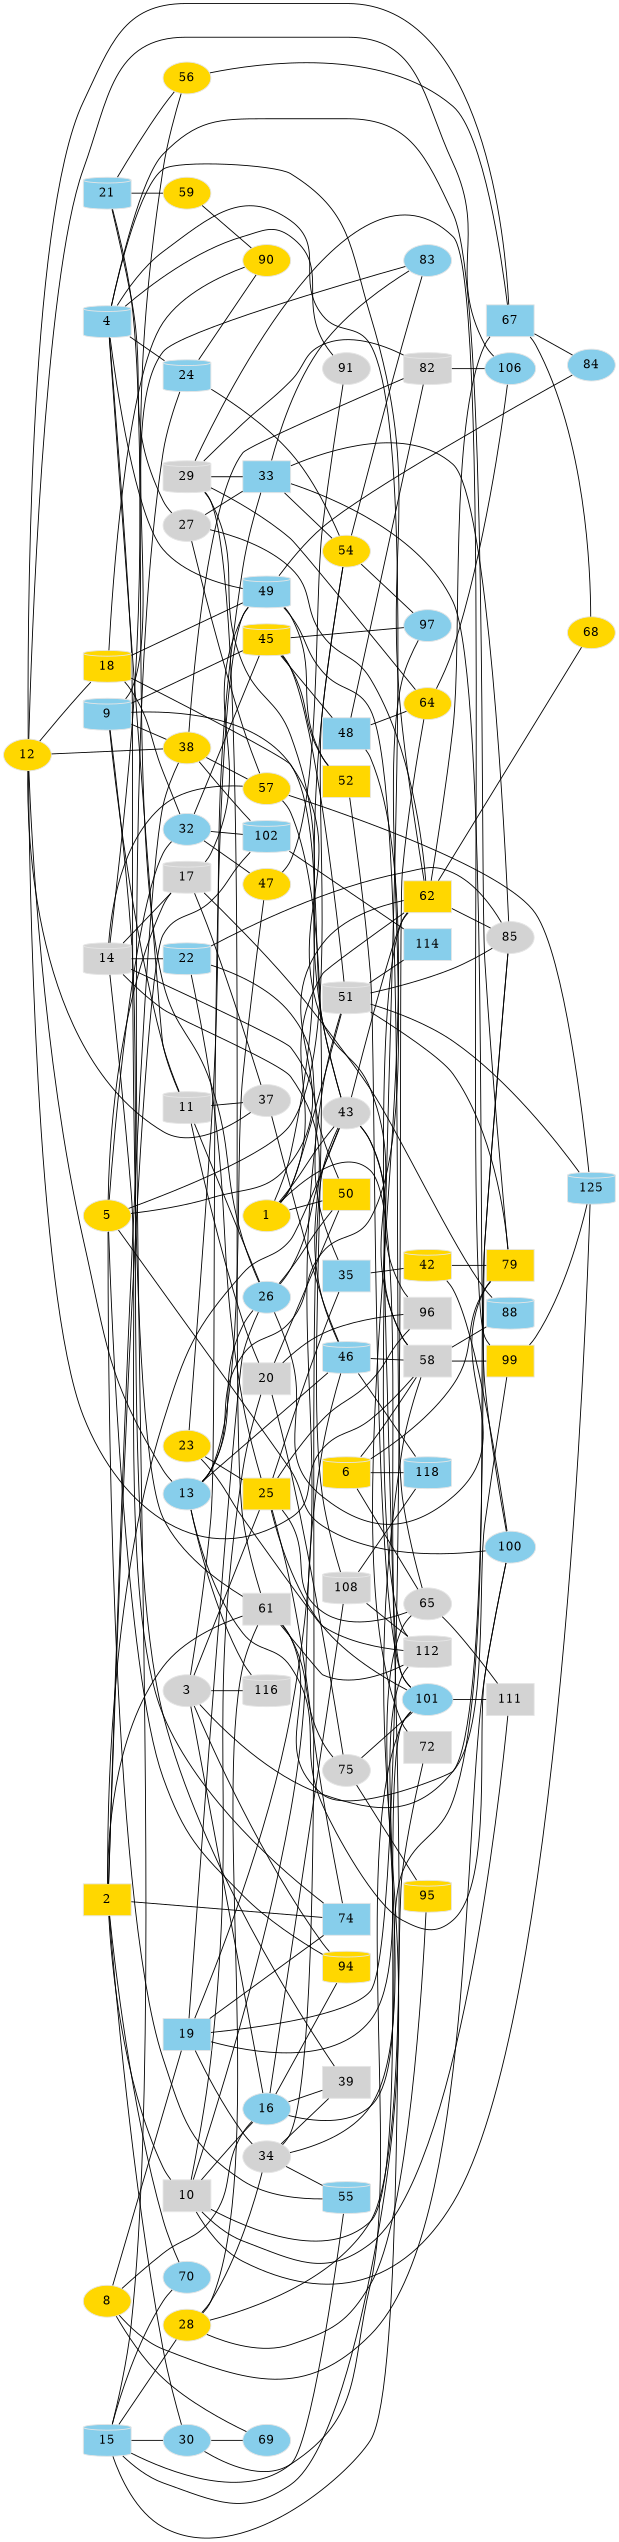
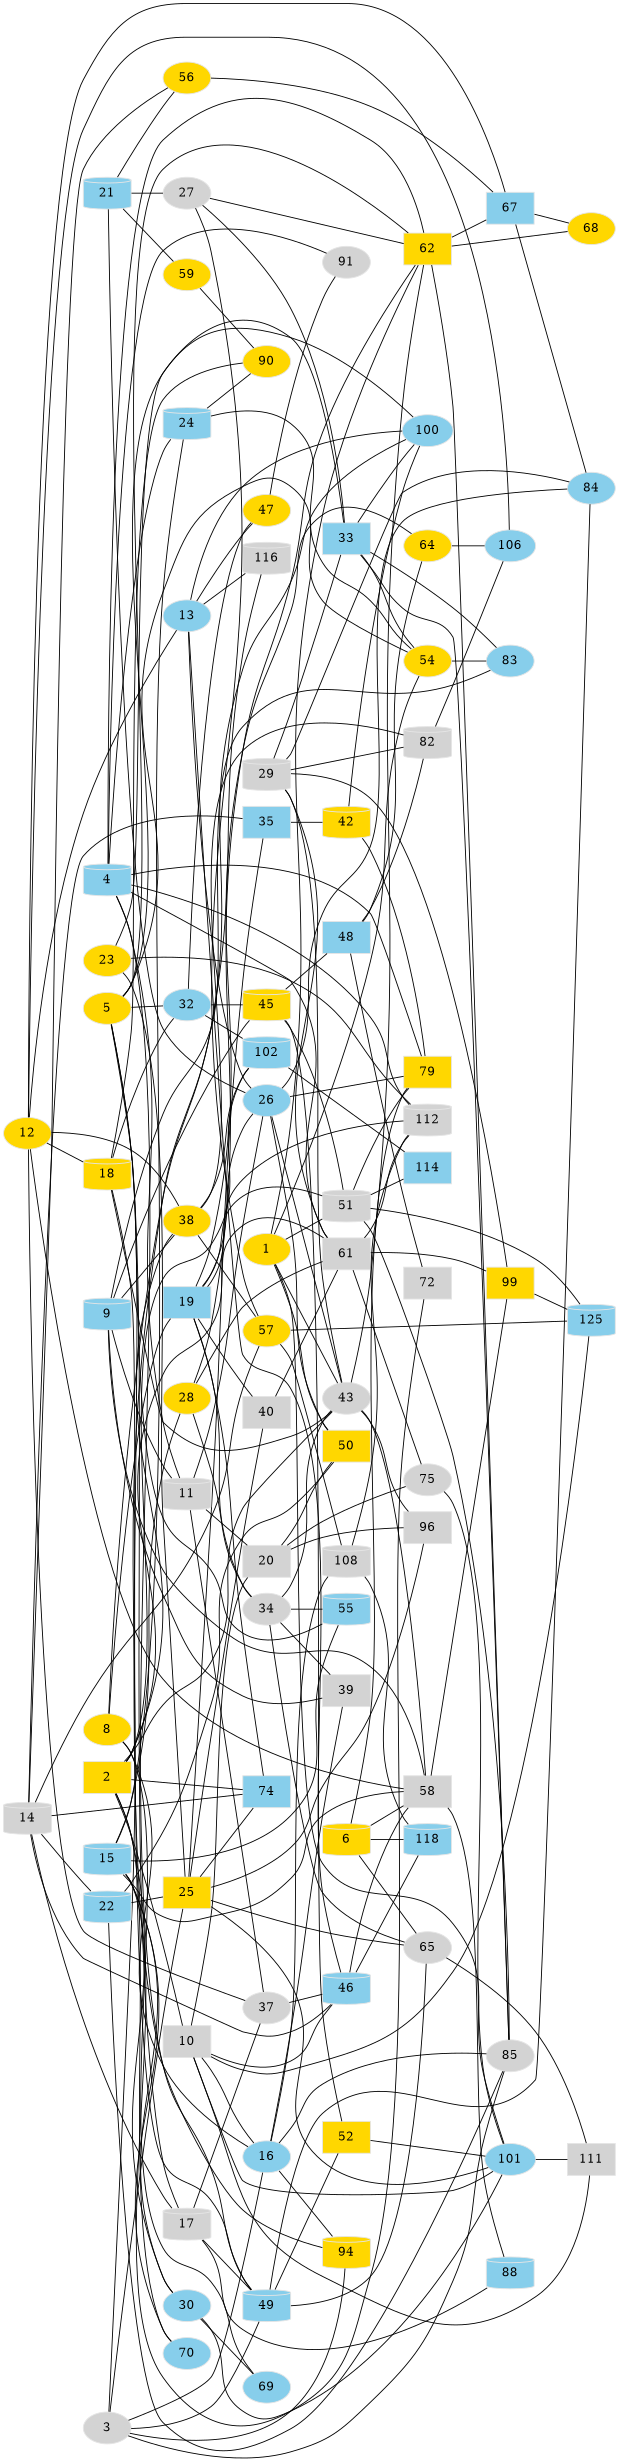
  graph {
    rankdir=LR
    node [color=gray90 fillcolor=skyblue shape=ellipse style=filled]
    1 [fillcolor=gold super="+7"]
    43 [fillcolor=lightgrey super="+63"]
    50 [fillcolor=gold shape=box super="+53"]
    51 [fillcolor=lightgrey shape=cylinder super="+119"]
    54 [fillcolor=gold super="+71"]
    62 [fillcolor=gold shape=box super="+76"]
    101 [super="+122"]
    58 [fillcolor=lightgrey shape=box super="+73"]
    96 [fillcolor=lightgrey shape=box]
    85 [fillcolor=lightgrey super="+89"]
    79 [fillcolor=gold shape=box super="+123"]
    125 [shape=cylinder]
    114 [shape=box]
    83
-   97
    67 [shape=box]
    68 [fillcolor=gold]
    111 [fillcolor=lightgrey shape=box]
    2 [fillcolor=gold shape=box super="+105"]
    10 [fillcolor=lightgrey shape=box super="+93"]
    30
    38 [fillcolor=gold super="+126"]
    61 [fillcolor=lightgrey shape=box super="+87"]
    70
    74 [shape=box]
    102 [shape=cylinder]
    16 [super="+36"]
    20 [fillcolor=lightgrey shape=box]
    46 [shape=cylinder super="+115"]
    69
    57 [fillcolor=gold]
    82 [fillcolor=lightgrey shape=cylinder]
    112 [fillcolor=lightgrey shape=cylinder]
    75 [fillcolor=lightgrey]
    99 [fillcolor=gold shape=box]
    3 [fillcolor=lightgrey super="+78"]
    25 [fillcolor=gold shape=box super="+113"]
    49 [shape=cylinder]
    94 [fillcolor=gold shape=cylinder]
    116 [fillcolor=lightgrey shape=cylinder]
    39 [fillcolor=lightgrey shape=box]
    108 [fillcolor=lightgrey shape=cylinder]
    65 [fillcolor=lightgrey]
    35 [shape=box super="+121"]
+   40 [fillcolor=lightgrey shape=box]
    84
    52 [fillcolor=gold shape=box]
    4 [shape=cylinder super="+41"]
    11 [fillcolor=lightgrey shape=cylinder super="+80"]
    24 [shape=cylinder]
    91 [fillcolor=lightgrey]
    26 [super="+120"]
    37 [fillcolor=lightgrey super="+44"]
    n54 [fillcolor=gold label=90]
    5 [fillcolor=gold super="+104"]
    17 [fillcolor=lightgrey shape=cylinder super="+77"]
    32
    55 [shape=cylinder]
    100
    88 [shape=cylinder]
    45 [fillcolor=gold shape=cylinder super="+66"]
    47 [fillcolor=gold]
    6 [fillcolor=gold shape=cylinder]
    118 [shape=cylinder]
    8 [fillcolor=gold]
    19 [shape=box super="+81"]
    34 [fillcolor=lightgrey super="+86"]
    64 [fillcolor=gold]
    9 [shape=cylinder super="+98"]
    48 [shape=box]
    12 [fillcolor=gold super="+107"]
    13
    18 [fillcolor=gold shape=cylinder]
    106
    14 [fillcolor=lightgrey shape=cylinder super="+60"]
    22 [shape=cylinder super="+90"]
    56 [fillcolor=gold]
    42 [fillcolor=gold shape=cylinder]
    15 [shape=cylinder super="+124"]
    28 [fillcolor=gold super="+117"]
    72 [fillcolor=lightgrey shape=box]
-   95 [fillcolor=gold shape=cylinder]
    21 [shape=cylinder super="+103"]
    27 [fillcolor=lightgrey super="+31"]
    59 [fillcolor=gold]
    33 [shape=box super="+109"]
    23 [fillcolor=gold]
    29 [fillcolor=lightgrey shape=cylinder super="+110"]
    1 -- 43 [weight=2]
    1 -- 50
    1 -- 51
    1 -- 54
    1 -- 62
    1 -- 101
    43 -- 62
    43 -- 58
    43 -- 96
    51 -- 85
    51 -- 79
    51 -- 125
    51 -- 114
    54 -- 83
-   54 -- 97
    62 -- 85
    62 -- 67
    62 -- 68
    101 -- 111
    58 -- 99
    58 -- 88
    67 -- 68
    67 -- 84
    2 -- 43
    2 -- 10
    2 -- 30
    2 -- 38
    2 -- 61
    2 -- 70 [weight=2]
    2 -- 74
    2 -- 102
    10 -- 101
    10 -- 125
    10 -- 111
    10 -- 16
    10 -- 20
    10 -- 46
    30 -- 101
    30 -- 69
    38 -- 102
    38 -- 57
    38 -- 82
    61 -- 112
    61 -- 75
    61 -- 99
    102 -- 114
    16 -- 85
    16 -- 94
    16 -- 39
    16 -- 108
    20 -- 50
    20 -- 96
    20 -- 75
    46 -- 58 [weight=2]
    46 -- 118
    57 -- 125
    57 -- 108
    82 -- 106
    75 -- 101
-   75 -- 95
    99 -- 125
    3 -- 85
    3 -- 16
    3 -- 25
    3 -- 49
    3 -- 94
    3 -- 116
    25 -- 101
    25 -- 96
    25 -- 74
    25 -- 65
    25 -- 35
+   25 -- 40
    49 -- 65
    49 -- 84
    49 -- 52
    108 -- 112
    108 -- 118
    65 -- 111
    35 -- 42
+   40 -- 61
    52 -- 101
    4 -- 62
    4 -- 79
    4 -- 61
    4 -- 112
    4 -- 49
    4 -- 11
    4 -- 24
    4 -- 91
    11 -- 20
    11 -- 26
    11 -- 37
    24 -- 54
    24 -- n54
    26 -- 43
    26 -- 50
    26 -- 79
+   26 -- 84
    37 -- 46
    5 -- 54
    5 -- 62
    5 -- 94
    5 -- 17
    5 -- 32
    5 -- 55
    5 -- 100
    17 -- 49
    17 -- 37
    17 -- 88
    32 -- 102
    32 -- 45
    32 -- 47
    45 -- 51
-   45 -- 97
    45 -- 52
    45 -- 48
    47 -- 91
    6 -- 58
    6 -- 79
    6 -- 65
    6 -- 118
    8 -- 16
    8 -- 69
    8 -- 100
    8 -- 19
    19 -- 51
    19 -- 74
    19 -- 112
+   19 -- 40
    19 -- 26
    19 -- 34
    19 -- 64
    34 -- 43
    34 -- 39
    34 -- 65
    34 -- 55
    64 -- 106
    9 -- 58
    9 -- 83
    9 -- 38
    9 -- 39
    9 -- 11
    9 -- 45
    48 -- 82
    48 -- 64
    48 -- 72
    12 -- 58
    12 -- 67
    12 -- 38
    12 -- 37
    12 -- 13
    12 -- 18
    12 -- 106
-   13 -- 97
    13 -- 46
    13 -- 116
    13 -- 26
    13 -- 100
    13 -- 47
    18 -- 43
    18 -- 49
    18 -- n54
    18 -- 32
    14 -- 74
    14 -- 46
    14 -- 57
    14 -- 35
    14 -- 17
    14 -- 22
    14 -- 56
    22 -- 50
    22 -- 85
    22 -- 25
    56 -- 67
    42 -- 79
    42 -- 100
    15 -- 58
    15 -- 30
    15 -- 70
    15 -- 24
    15 -- 55
    15 -- 28
    15 -- 72
    28 -- 62
    28 -- 61
    28 -- 34
-   28 -- 95
    21 -- 26
    21 -- 56 [weight=2]
    21 -- 27
    21 -- 59
    27 -- 62
    27 -- 57
    27 -- 33
    59 -- n54
    33 -- 54
    33 -- 85
    33 -- 83
    33 -- 100
    23 -- 112
    23 -- 25
    23 -- 33
    29 -- 43
    29 -- 61
    29 -- 82
    29 -- 99
-   29 -- 64
+   29 -- 84
    29 -- 33
  }
